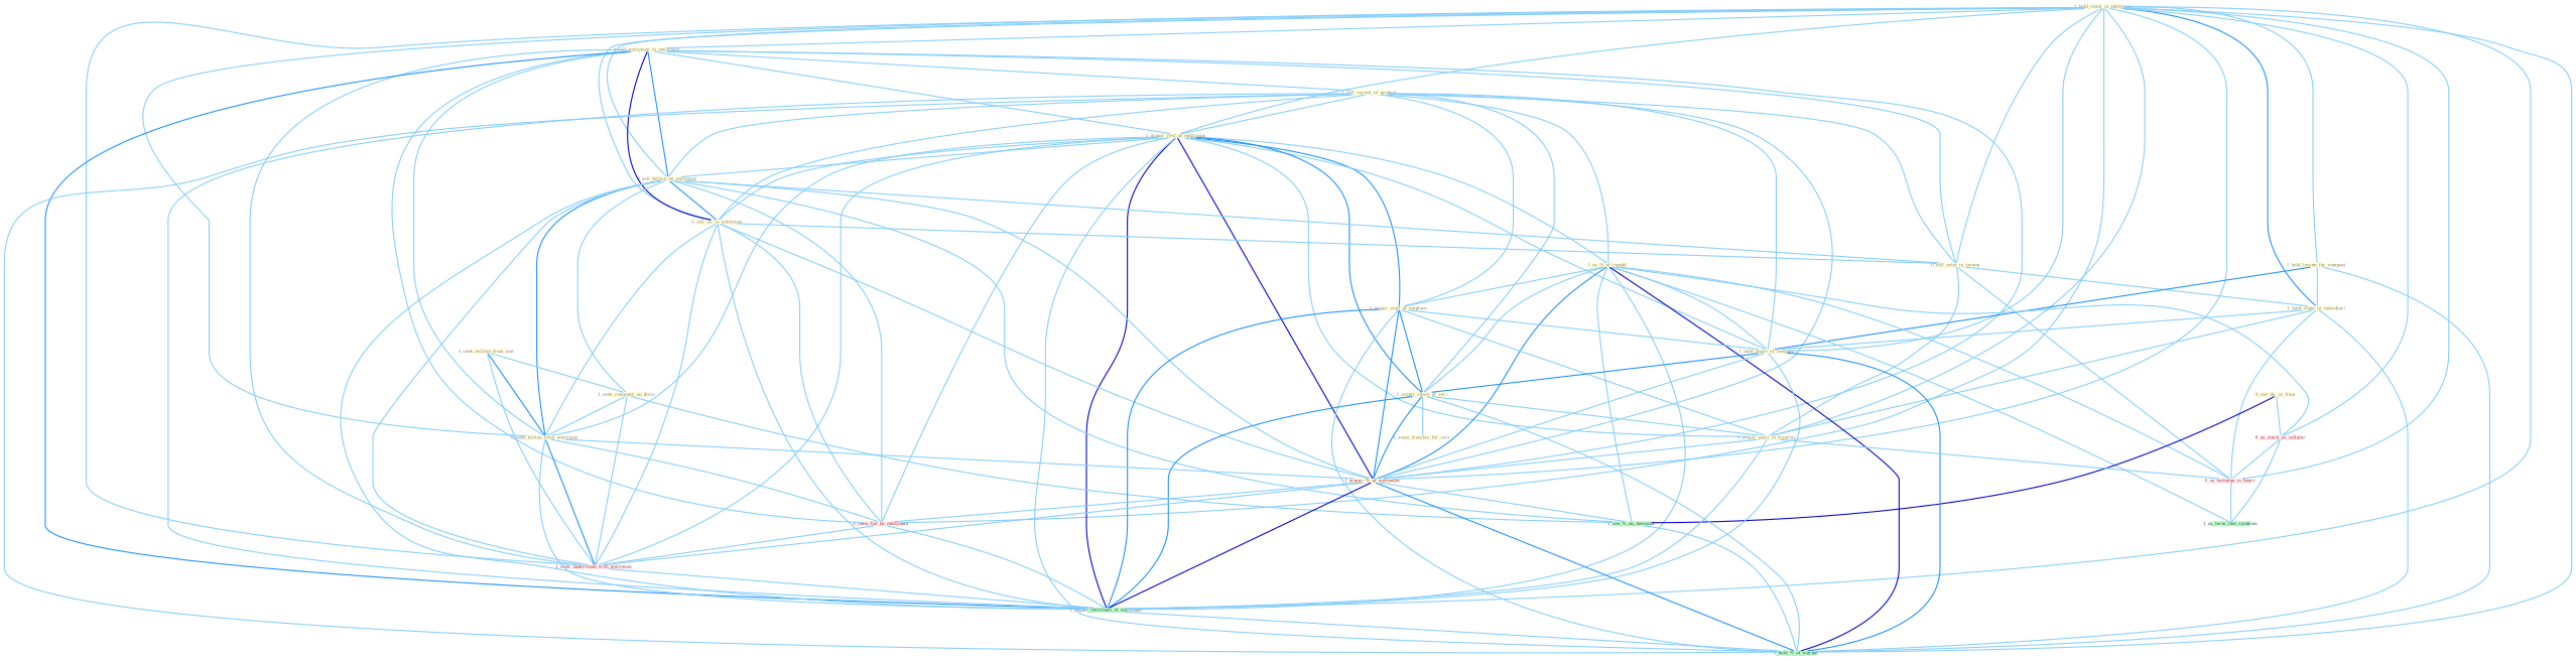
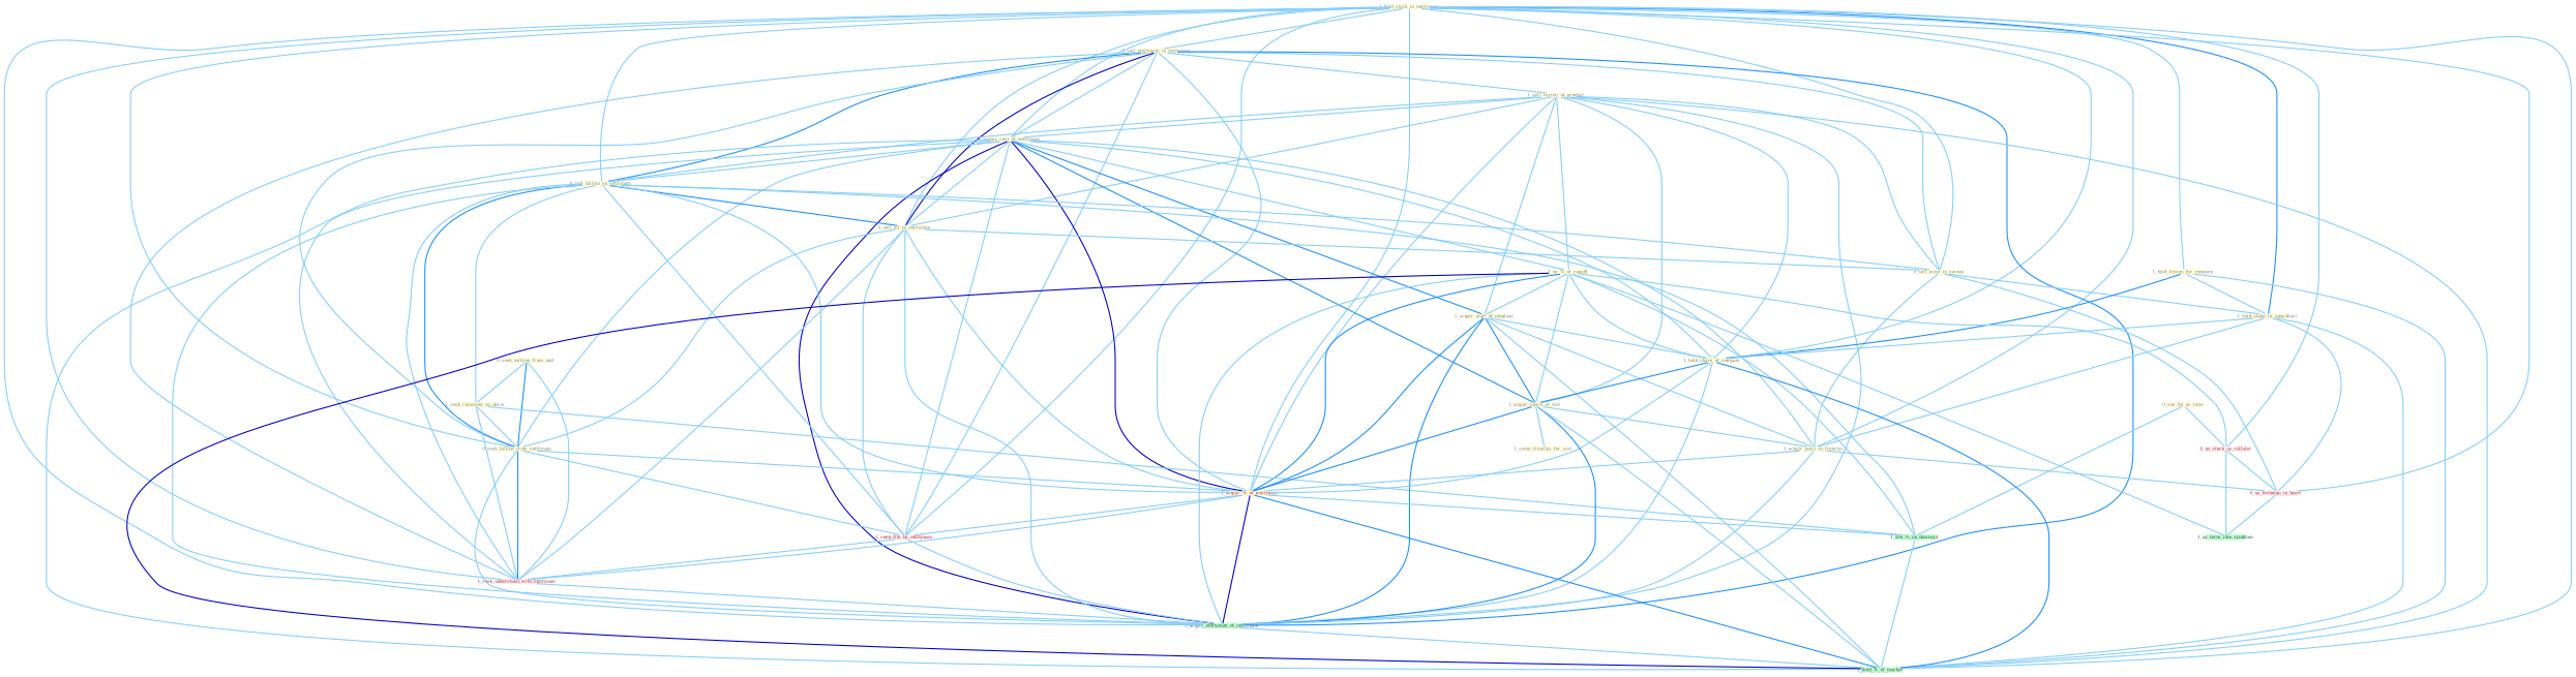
  graph {
    node [color="#ffffe0" fixedsize=true fontcolor="#8b7d6b" fontsize=4 shape=polygon style=filled]
    edge [color="#87cefa" w=1]
    "1_hold_stock_in_entitynam " [height=.06 width=.5]
    "0_sell_entitynam_to_entitynam " [height=.06 width=.5]
    "1_sell_varieti_of_product " [height=.06 width=.5]
    "1_acquir_rest_of_entitynam " [height=.06 width=.5]
    "0_sell_billion_on_entitynam " [height=.06 width=.5]
    "0_seek_million_from_unit " [height=.06 width=.5]
    "0_sell_all_to_entitynam " [height=.06 width=.5]
    "0_sell_estat_in_swoop " [height=.06 width=.5]
    "1_hold_lesson_for_compani " [height=.06 width=.5]
    "1_hold_stake_in_subsidiari " [height=.06 width=.5]
    "1_us_%_of_capabl " [height=.06 width=.5]
    "1_seek_comment_on_decis " [height=.06 width=.5]
    "0_see_thi_as_time " [height=.06 width=.5]
    "1_acquir_staff_of_employe " [height=.06 width=.5]
    "1_hold_share_of_compani " [height=.06 width=.5]
    "1_acquir_share_of_seri " [height=.06 width=.5]
    "1_acquir_posit_in_franchis " [height=.06 width=.5]
    "0_seek_billion_from_entitynam " [height=.06 width=.5]
    "1_seem_franchis_for_seri " [height=.06 width=.5]
    "1_acquir_%_of_entitynam " [fontcolor="#b22222" height=.06 width=.5]
    "1_seen_file_by_entitynam " [color="#fff0f5" fontcolor="#b22222" height=.06 width=.5]
    n22 [color="#fff0f5" fontcolor="#b22222" height=.06 label="6_us_stock_as_collater" width=.5]
    "1_seek_understand_with_entitynam " [color="#fff0f5" fontcolor="#b22222" height=.06 width=.5]
    "0_us_techniqu_in_heart " [color="#fff0f5" fontcolor="#b22222" height=.06 width=.5]
    "1_acquir_entitynam_of_entitynam " [color="#BDFCC9" fontcolor="#2f4f4f" height=.06 width=.5]
    "1_hold_%_of_market " [color="#BDFCC9" fontcolor="#2f4f4f" height=.06 width=.5]
    "1_see_%_on_downsid " [color="#BDFCC9" fontcolor="#2f4f4f" height=.06 width=.5]
    "1_us_term_like_syndrom " [color="#BDFCC9" fontcolor="#2f4f4f" height=.06 width=.5]
    subgraph sub_1 {
      "1_hold_stock_in_entitynam "
      "0_sell_entitynam_to_entitynam "
      "1_sell_varieti_of_product "
      "1_acquir_rest_of_entitynam "
      "0_sell_billion_on_entitynam "
      "0_seek_million_from_unit "
      "0_sell_all_to_entitynam "
      "0_sell_estat_in_swoop "
      "1_hold_lesson_for_compani "
      "1_hold_stake_in_subsidiari "
      "1_us_%_of_capabl "
      "1_seek_comment_on_decis "
      "0_see_thi_as_time "
      "1_acquir_staff_of_employe "
      "1_hold_share_of_compani "
      "1_acquir_share_of_seri "
      "1_acquir_posit_in_franchis "
      "0_seek_billion_from_entitynam "
      "1_seem_franchis_for_seri "
      "1_acquir_%_of_entitynam "
    }
    subgraph sub_2 {
      "1_seen_file_by_entitynam "
      n22
      "1_seek_understand_with_entitynam "
      "0_us_techniqu_in_heart "
    }
    "1_hold_stock_in_entitynam " -- "0_sell_entitynam_to_entitynam "
    "1_hold_stock_in_entitynam " -- "1_acquir_rest_of_entitynam "
    "1_hold_stock_in_entitynam " -- "0_sell_billion_on_entitynam "
    "1_hold_stock_in_entitynam " -- "0_sell_all_to_entitynam "
    "1_hold_stock_in_entitynam " -- "0_sell_estat_in_swoop "
    "1_hold_stock_in_entitynam " -- "1_hold_lesson_for_compani "
    "1_hold_stock_in_entitynam " -- "1_hold_stake_in_subsidiari " [color="#1e90ff" w=2]
    "1_hold_stock_in_entitynam " -- "1_hold_share_of_compani "
    "1_hold_stock_in_entitynam " -- "1_acquir_posit_in_franchis "
    "1_hold_stock_in_entitynam " -- "0_seek_billion_from_entitynam "
    "1_hold_stock_in_entitynam " -- "1_acquir_%_of_entitynam "
    "1_hold_stock_in_entitynam " -- "1_seen_file_by_entitynam "
    "1_hold_stock_in_entitynam " -- n22
    "1_hold_stock_in_entitynam " -- "1_seek_understand_with_entitynam "
    "1_hold_stock_in_entitynam " -- "0_us_techniqu_in_heart "
    "1_hold_stock_in_entitynam " -- "1_acquir_entitynam_of_entitynam "
    "1_hold_stock_in_entitynam " -- "1_hold_%_of_market "
    "0_sell_entitynam_to_entitynam " -- "1_sell_varieti_of_product "
    "0_sell_entitynam_to_entitynam " -- "1_acquir_rest_of_entitynam "
    "0_sell_entitynam_to_entitynam " -- "0_sell_billion_on_entitynam " [color="#1e90ff" w=2]
    "0_sell_entitynam_to_entitynam " -- "0_sell_all_to_entitynam " [color="#0000cd" w=3]
    "0_sell_entitynam_to_entitynam " -- "0_sell_estat_in_swoop "
    "0_sell_entitynam_to_entitynam " -- "0_seek_billion_from_entitynam "
    "0_sell_entitynam_to_entitynam " -- "1_acquir_%_of_entitynam "
    "0_sell_entitynam_to_entitynam " -- "1_seen_file_by_entitynam "
    "0_sell_entitynam_to_entitynam " -- "1_seek_understand_with_entitynam "
    "0_sell_entitynam_to_entitynam " -- "1_acquir_entitynam_of_entitynam " [color="#1e90ff" w=2]
    "1_sell_varieti_of_product " -- "1_acquir_rest_of_entitynam "
    "1_sell_varieti_of_product " -- "0_sell_billion_on_entitynam "
    "1_sell_varieti_of_product " -- "0_sell_all_to_entitynam "
    "1_sell_varieti_of_product " -- "0_sell_estat_in_swoop "
    "1_sell_varieti_of_product " -- "1_us_%_of_capabl "
    "1_sell_varieti_of_product " -- "1_acquir_staff_of_employe "
    "1_sell_varieti_of_product " -- "1_hold_share_of_compani "
    "1_sell_varieti_of_product " -- "1_acquir_share_of_seri "
    "1_sell_varieti_of_product " -- "1_acquir_%_of_entitynam "
    "1_sell_varieti_of_product " -- "1_acquir_entitynam_of_entitynam "
    "1_sell_varieti_of_product " -- "1_hold_%_of_market "
    "1_acquir_rest_of_entitynam " -- "0_sell_billion_on_entitynam "
    "1_acquir_rest_of_entitynam " -- "0_sell_all_to_entitynam "
    "1_acquir_rest_of_entitynam " -- "1_us_%_of_capabl "
    "1_acquir_rest_of_entitynam " -- "1_acquir_staff_of_employe " [color="#1e90ff" w=2]
    "1_acquir_rest_of_entitynam " -- "1_hold_share_of_compani "
    "1_acquir_rest_of_entitynam " -- "1_acquir_share_of_seri " [color="#1e90ff" w=2]
    "1_acquir_rest_of_entitynam " -- "1_acquir_posit_in_franchis "
    "1_acquir_rest_of_entitynam " -- "0_seek_billion_from_entitynam "
    "1_acquir_rest_of_entitynam " -- "1_acquir_%_of_entitynam " [color="#0000cd" w=3]
    "1_acquir_rest_of_entitynam " -- "1_seen_file_by_entitynam "
    "1_acquir_rest_of_entitynam " -- "1_seek_understand_with_entitynam "
    "1_acquir_rest_of_entitynam " -- "1_acquir_entitynam_of_entitynam " [color="#0000cd" w=3]
    "1_acquir_rest_of_entitynam " -- "1_hold_%_of_market "
    "0_sell_billion_on_entitynam " -- "0_sell_all_to_entitynam " [color="#1e90ff" w=2]
    "0_sell_billion_on_entitynam " -- "0_sell_estat_in_swoop "
    "0_sell_billion_on_entitynam " -- "1_seek_comment_on_decis "
    "0_sell_billion_on_entitynam " -- "0_seek_billion_from_entitynam " [color="#1e90ff" w=2]
    "0_sell_billion_on_entitynam " -- "1_acquir_%_of_entitynam "
    "0_sell_billion_on_entitynam " -- "1_seen_file_by_entitynam "
    "0_sell_billion_on_entitynam " -- "1_seek_understand_with_entitynam "
    "0_sell_billion_on_entitynam " -- "1_acquir_entitynam_of_entitynam "
    "0_sell_billion_on_entitynam " -- "1_see_%_on_downsid "
    "0_seek_million_from_unit " -- "1_seek_comment_on_decis "
    "0_seek_million_from_unit " -- "0_seek_billion_from_entitynam " [color="#1e90ff" w=2]
    "0_seek_million_from_unit " -- "1_seek_understand_with_entitynam "
    "0_sell_all_to_entitynam " -- "0_sell_estat_in_swoop "
    "0_sell_all_to_entitynam " -- "0_seek_billion_from_entitynam "
    "0_sell_all_to_entitynam " -- "1_acquir_%_of_entitynam "
    "0_sell_all_to_entitynam " -- "1_seen_file_by_entitynam "
    "0_sell_all_to_entitynam " -- "1_seek_understand_with_entitynam "
    "0_sell_all_to_entitynam " -- "1_acquir_entitynam_of_entitynam "
    "0_sell_estat_in_swoop " -- "1_hold_stake_in_subsidiari "
    "0_sell_estat_in_swoop " -- "1_acquir_posit_in_franchis "
    "0_sell_estat_in_swoop " -- "0_us_techniqu_in_heart "
    "1_hold_lesson_for_compani " -- "1_hold_stake_in_subsidiari "
    "1_hold_lesson_for_compani " -- "1_hold_share_of_compani " [color="#1e90ff" w=2]
    "1_hold_lesson_for_compani " -- "1_hold_%_of_market "
    "1_hold_stake_in_subsidiari " -- "1_hold_share_of_compani "
    "1_hold_stake_in_subsidiari " -- "1_acquir_posit_in_franchis "
    "1_hold_stake_in_subsidiari " -- "0_us_techniqu_in_heart "
    "1_hold_stake_in_subsidiari " -- "1_hold_%_of_market "
    "1_us_%_of_capabl " -- "1_acquir_staff_of_employe "
    "1_us_%_of_capabl " -- "1_hold_share_of_compani "
    "1_us_%_of_capabl " -- "1_acquir_share_of_seri "
    "1_us_%_of_capabl " -- "1_acquir_%_of_entitynam " [color="#1e90ff" w=2]
    "1_us_%_of_capabl " -- n22
-   "1_us_%_of_capabl " -- "0_us_techniqu_in_heart "
    "1_us_%_of_capabl " -- "1_acquir_entitynam_of_entitynam "
    "1_us_%_of_capabl " -- "1_hold_%_of_market " [color="#0000cd" w=2]
    "1_us_%_of_capabl " -- "1_see_%_on_downsid "
    "1_us_%_of_capabl " -- "1_us_term_like_syndrom "
    "1_seek_comment_on_decis " -- "0_seek_billion_from_entitynam "
    "1_seek_comment_on_decis " -- "1_seek_understand_with_entitynam "
    "1_seek_comment_on_decis " -- "1_see_%_on_downsid "
    "0_see_thi_as_time " -- n22
-   "0_see_thi_as_time " -- "1_see_%_on_downsid " [color="#0000cd"]
+   "0_see_thi_as_time " -- "1_see_%_on_downsid "
    "1_acquir_staff_of_employe " -- "1_hold_share_of_compani "
    "1_acquir_staff_of_employe " -- "1_acquir_share_of_seri " [color="#1e90ff" w=2]
    "1_acquir_staff_of_employe " -- "1_acquir_posit_in_franchis "
    "1_acquir_staff_of_employe " -- "1_acquir_%_of_entitynam " [color="#1e90ff" w=2]
    "1_acquir_staff_of_employe " -- "1_acquir_entitynam_of_entitynam " [color="#1e90ff" w=2]
    "1_acquir_staff_of_employe " -- "1_hold_%_of_market "
    "1_hold_share_of_compani " -- "1_acquir_share_of_seri " [color="#1e90ff" w=2]
    "1_hold_share_of_compani " -- "1_acquir_%_of_entitynam "
    "1_hold_share_of_compani " -- "1_acquir_entitynam_of_entitynam "
    "1_hold_share_of_compani " -- "1_hold_%_of_market " [color="#1e90ff" w=2]
    "1_acquir_share_of_seri " -- "1_acquir_posit_in_franchis "
    "1_acquir_share_of_seri " -- "1_seem_franchis_for_seri "
    "1_acquir_share_of_seri " -- "1_acquir_%_of_entitynam " [color="#1e90ff" w=2]
    "1_acquir_share_of_seri " -- "1_acquir_entitynam_of_entitynam " [color="#1e90ff" w=2]
    "1_acquir_share_of_seri " -- "1_hold_%_of_market "
    "1_acquir_posit_in_franchis " -- "1_acquir_%_of_entitynam "
    "1_acquir_posit_in_franchis " -- "0_us_techniqu_in_heart "
    "1_acquir_posit_in_franchis " -- "1_acquir_entitynam_of_entitynam "
    "0_seek_billion_from_entitynam " -- "1_acquir_%_of_entitynam "
    "0_seek_billion_from_entitynam " -- "1_seen_file_by_entitynam "
    "0_seek_billion_from_entitynam " -- "1_seek_understand_with_entitynam " [color="#1e90ff" w=2]
    "0_seek_billion_from_entitynam " -- "1_acquir_entitynam_of_entitynam "
    "1_acquir_%_of_entitynam " -- "1_seen_file_by_entitynam "
    "1_acquir_%_of_entitynam " -- "1_seek_understand_with_entitynam "
    "1_acquir_%_of_entitynam " -- "1_acquir_entitynam_of_entitynam " [color="#0000cd" w=3]
    "1_acquir_%_of_entitynam " -- "1_hold_%_of_market " [color="#1e90ff" w=2]
    "1_acquir_%_of_entitynam " -- "1_see_%_on_downsid "
    "1_seen_file_by_entitynam " -- "1_seek_understand_with_entitynam "
    "1_seen_file_by_entitynam " -- "1_acquir_entitynam_of_entitynam "
    n22 -- "0_us_techniqu_in_heart "
    n22 -- "1_us_term_like_syndrom "
    "1_seek_understand_with_entitynam " -- "1_acquir_entitynam_of_entitynam "
    "0_us_techniqu_in_heart " -- "1_us_term_like_syndrom "
    "1_acquir_entitynam_of_entitynam " -- "1_hold_%_of_market "
    "1_see_%_on_downsid " -- "1_hold_%_of_market "
  }
